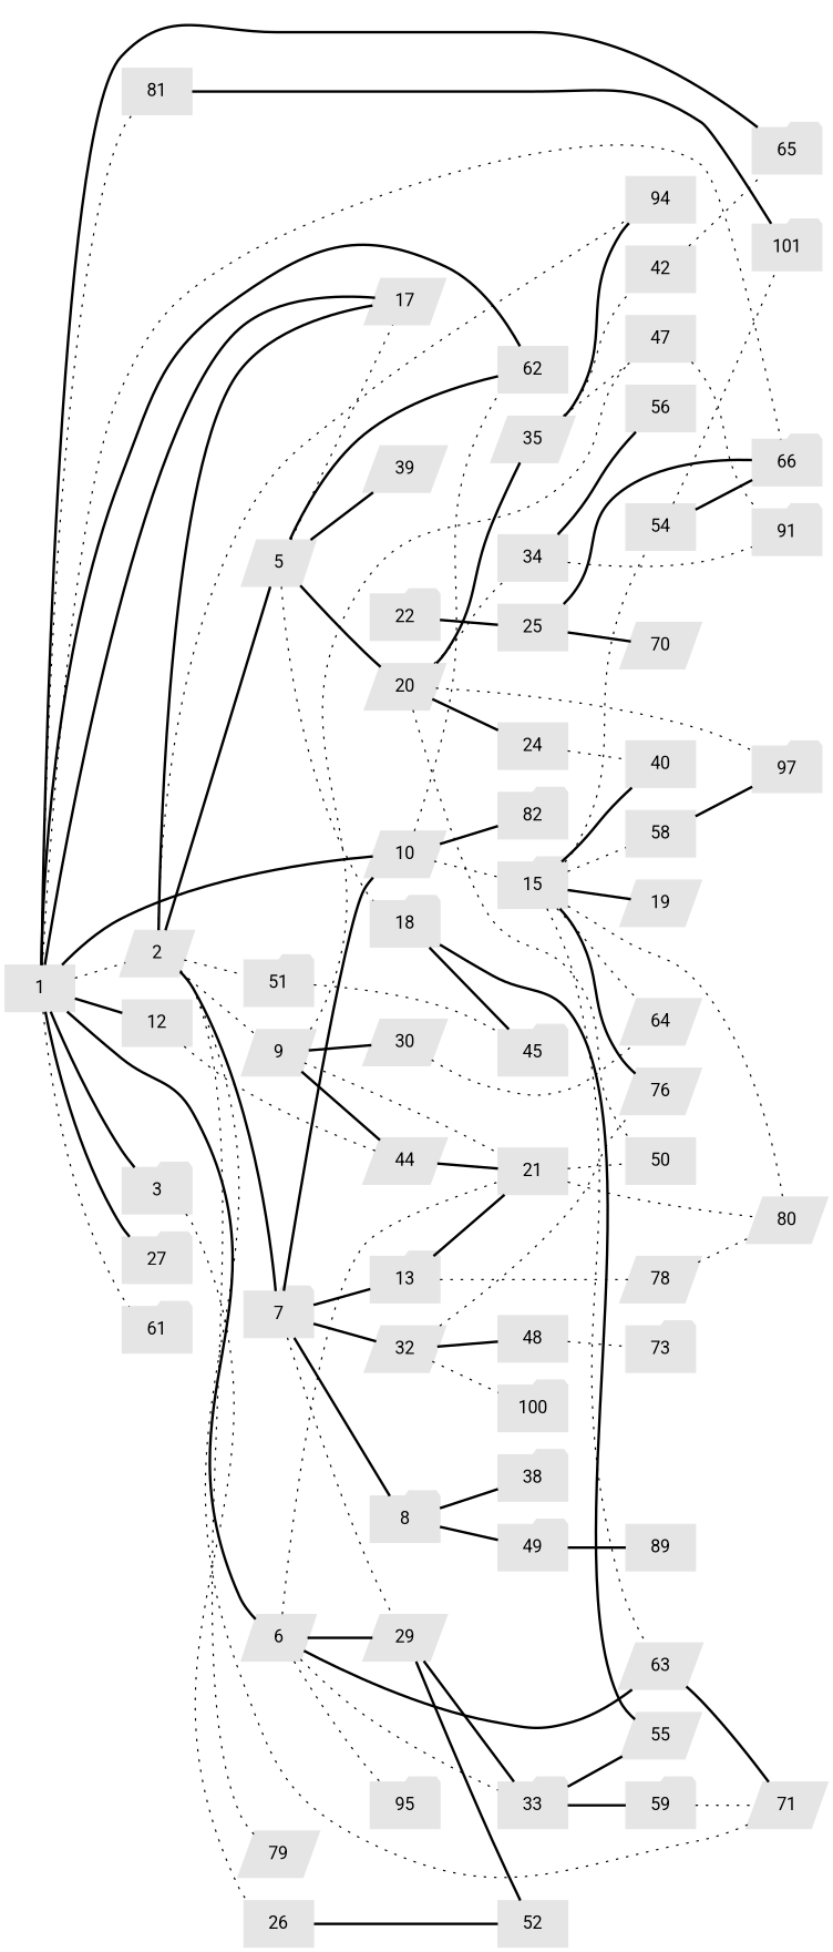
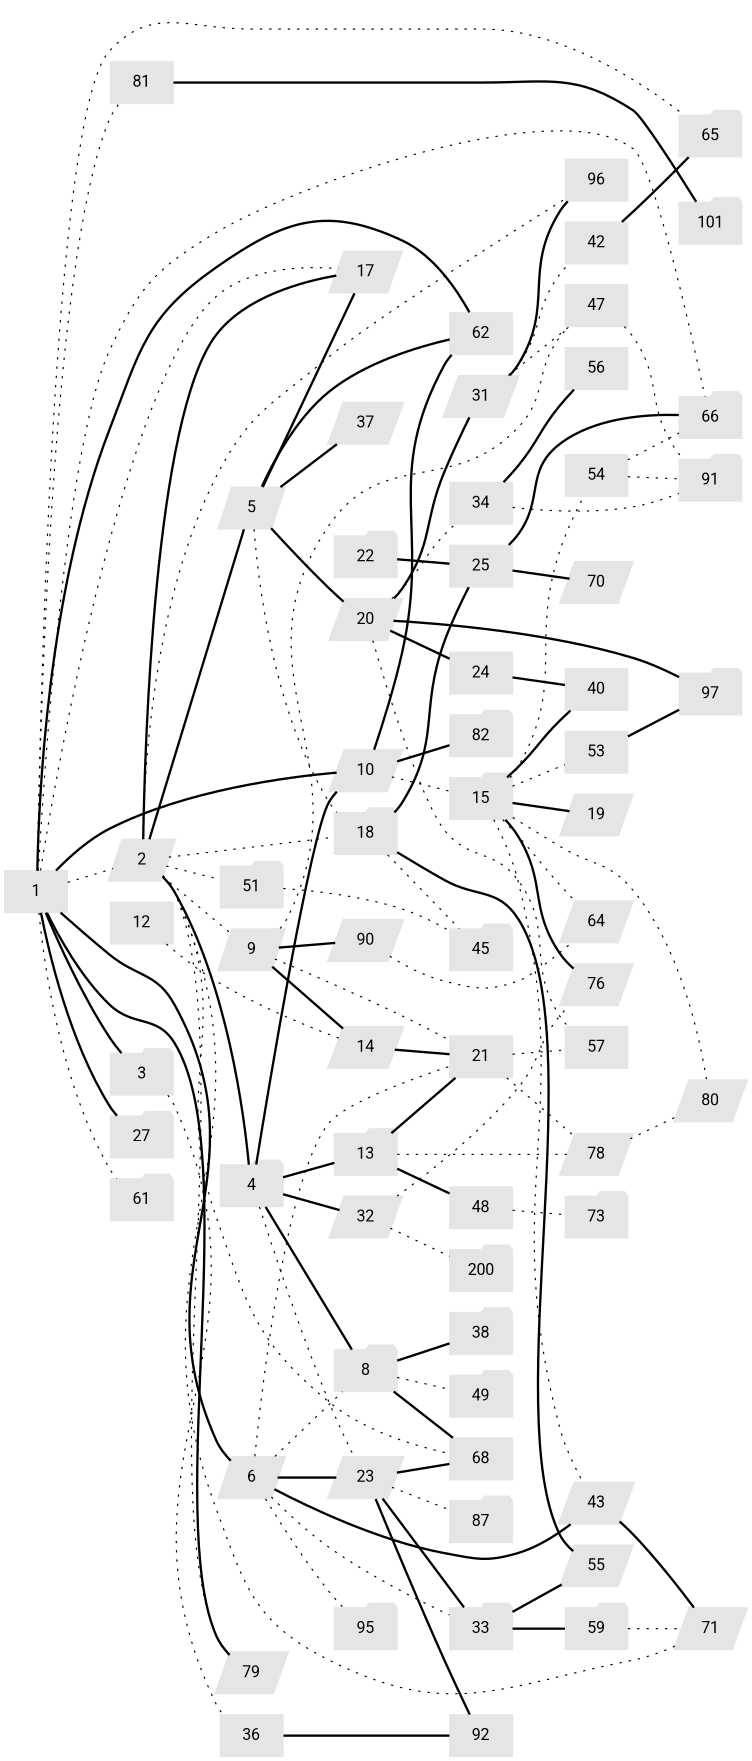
  graph {
    fontname=Roboto
    rankdir=LR
    node [color=gray90 fontname=Roboto shape=folder style=filled]
    edge [fontname=Roboto style=bold]
    1 [shape=box super="+39"]
    2 [shape=parallelogram super="+3"]
    6 [shape=parallelogram super="+64"]
    n4 [label=3 super="+41"]
    10 [shape=parallelogram super="+11"]
    12 [shape=box]
    17 [shape=parallelogram super="+46"]
    27
    61
    62 [shape=box super="+69"]
    65
    81 [shape=box]
    66
-   4 [super="+19" label=7]
+   4 [super="+19"]
    5 [shape=parallelogram super="+77"]
    9 [shape=parallelogram super="+16"]
    18
    51 [super="+92"]
+   68 [shape=box]
    71 [shape=parallelogram]
    79 [shape=parallelogram]
-   96 [shape=box label=94]
+   96 [shape=box]
    8 [super="+36"]
-   23 [shape=parallelogram super="+44" label=29]
+   23 [shape=parallelogram super="+44"]
    21 [shape=box super="+28"]
    33 [super="+67"]
    95
-   63 [shape=parallelogram super="+75"]
-   26 [shape=box super="+86"]
+   63 [shape=parallelogram super="+75" label=43]
+   26 [shape=box super="+86" label=36]
    15 [super="+50"]
    82
-   14 [shape=parallelogram super="+74" label=44]
-   58 [shape=box super="+85"]
+   14 [shape=parallelogram super="+74"]
+   58 [shape=box super="+85" label=53]
    97
    101
    13 [super="+83"]
    32 [shape=parallelogram super="+98"]
    20 [shape=parallelogram super="+88"]
-   37 [shape=parallelogram label=39]
-   30 [shape=parallelogram]
+   37 [shape=parallelogram]
+   30 [shape=parallelogram label=90]
    47 [shape=box super="+84"]
    45
    25 [shape=box super="+43"]
    55 [shape=parallelogram super="+102"]
    38
    49 [super="+72"]
    78 [shape=parallelogram super="+93"]
    48 [shape=box]
    n49 [label=19 shape=parallelogram]
    40 [shape=box super="+99"]
    54 [shape=box]
    76 [shape=parallelogram]
    80 [shape=parallelogram]
    n54 [label=64 shape=parallelogram]
-   52 [shape=box]
-   100
+   52 [shape=box label=92]
+   87
+   100 [label=200]
    24 [shape=box]
-   31 [shape=parallelogram super="+60" label=35]
+   31 [shape=parallelogram super="+60"]
    34 [shape=box super="+90"]
-   57 [shape=box label=50]
+   57 [shape=box]
    59
-   89 [shape=box]
    22
    91
    73
    70 [shape=parallelogram]
    42 [shape=box]
    56 [shape=box]
    1 -- 2 [style=dotted]
    1 -- 6
    1 -- n4 [weight=2]
    1 -- 10
-   1 -- 12
-   1 -- 17
+   1 -- 79
+   1 -- 17 [style=dotted]
    1 -- 27
    1 -- 61 [style=dotted]
    1 -- 62
-   1 -- 65
+   1 -- 65 [style=dotted]
    1 -- 81 [style=dotted]
    1 -- 66 [style=dotted]
    2 -- 17
    2 -- 4
    2 -- 5
    2 -- 9 [style=dotted]
+   2 -- 18 [style=dotted]
    2 -- 51 [style=dotted]
+   2 -- 68 [style=dotted]
    2 -- 71 [style=dotted]
    2 -- 79 [style=dotted]
    2 -- 96 [style=dotted]
+   6 -- 8 [style=dotted]
    6 -- 23
    6 -- 21 [style=dotted]
    6 -- 33 [style=dotted]
    6 -- 95 [style=dotted]
    6 -- 63
    n4 -- 26 [style=dotted]
-   10 -- 62 [style=dotted]
+   10 -- 62
    10 -- 15 [style=dotted]
    10 -- 82
    12 -- 14 [style=dotted]
    81 -- 101
    4 -- 10
    4 -- 8
    4 -- 23 [style=dotted]
    4 -- 13
    4 -- 32
-   5 -- 17 [style=dotted]
+   5 -- 17
    5 -- 62
    5 -- 18 [style=dotted]
    5 -- 20
    5 -- 37
    9 -- 21 [style=dotted]
    9 -- 14
    9 -- 30
    9 -- 47 [style=dotted]
-   18 -- 45
+   18 -- 45 [style=dotted]
+   18 -- 25
    18 -- 55
    51 -- 45 [style=dotted]
+   8 -- 68
    8 -- 38
-   8 -- 49
+   8 -- 49 [style=dotted]
+   23 -- 68
    23 -- 33
    23 -- 52
-   21 -- 80 [style=dotted]
+   23 -- 87 [style=dotted]
+   21 -- 78 [style=dotted]
    21 -- 57 [style=dotted]
    33 -- 55
    33 -- 59
    63 -- 71
    26 -- 52
    15 -- 63 [style=dotted]
    15 -- 58 [style=dotted]
    15 -- n49
    15 -- 40
    15 -- 54 [style=dotted]
    15 -- 76
    15 -- 80 [style=dotted]
    15 -- n54 [style=dotted]
    14 -- 21
    58 -- 97
    13 -- 21
    13 -- 78 [style=dotted]
-   32 -- 48
+   13 -- 48
    32 -- 76 [style=dotted]
    32 -- 100 [style=dotted]
-   20 -- 97 [style=dotted]
+   20 -- 97
    20 -- 24
    20 -- 31
    20 -- 34 [style=dotted]
    20 -- 57 [style=dotted]
    30 -- n54 [style=dotted]
    47 -- 91 [style=dotted]
    25 -- 66
    25 -- 70
-   49 -- 89
    78 -- 80 [style=dotted]
    48 -- 73 [style=dotted]
-   54 -- 66
-   54 -- 101 [style=dotted]
-   24 -- 40 [style=dotted]
+   54 -- 66 [style=dotted]
+   54 -- 91 [style=dotted]
+   24 -- 40
    31 -- 96
    31 -- 47 [style=dotted]
    31 -- 42 [style=dotted]
    34 -- 91 [style=dotted]
    34 -- 56
    59 -- 71 [style=dotted]
    22 -- 25
-   42 -- 65 [style=dotted]
+   42 -- 65
  }
